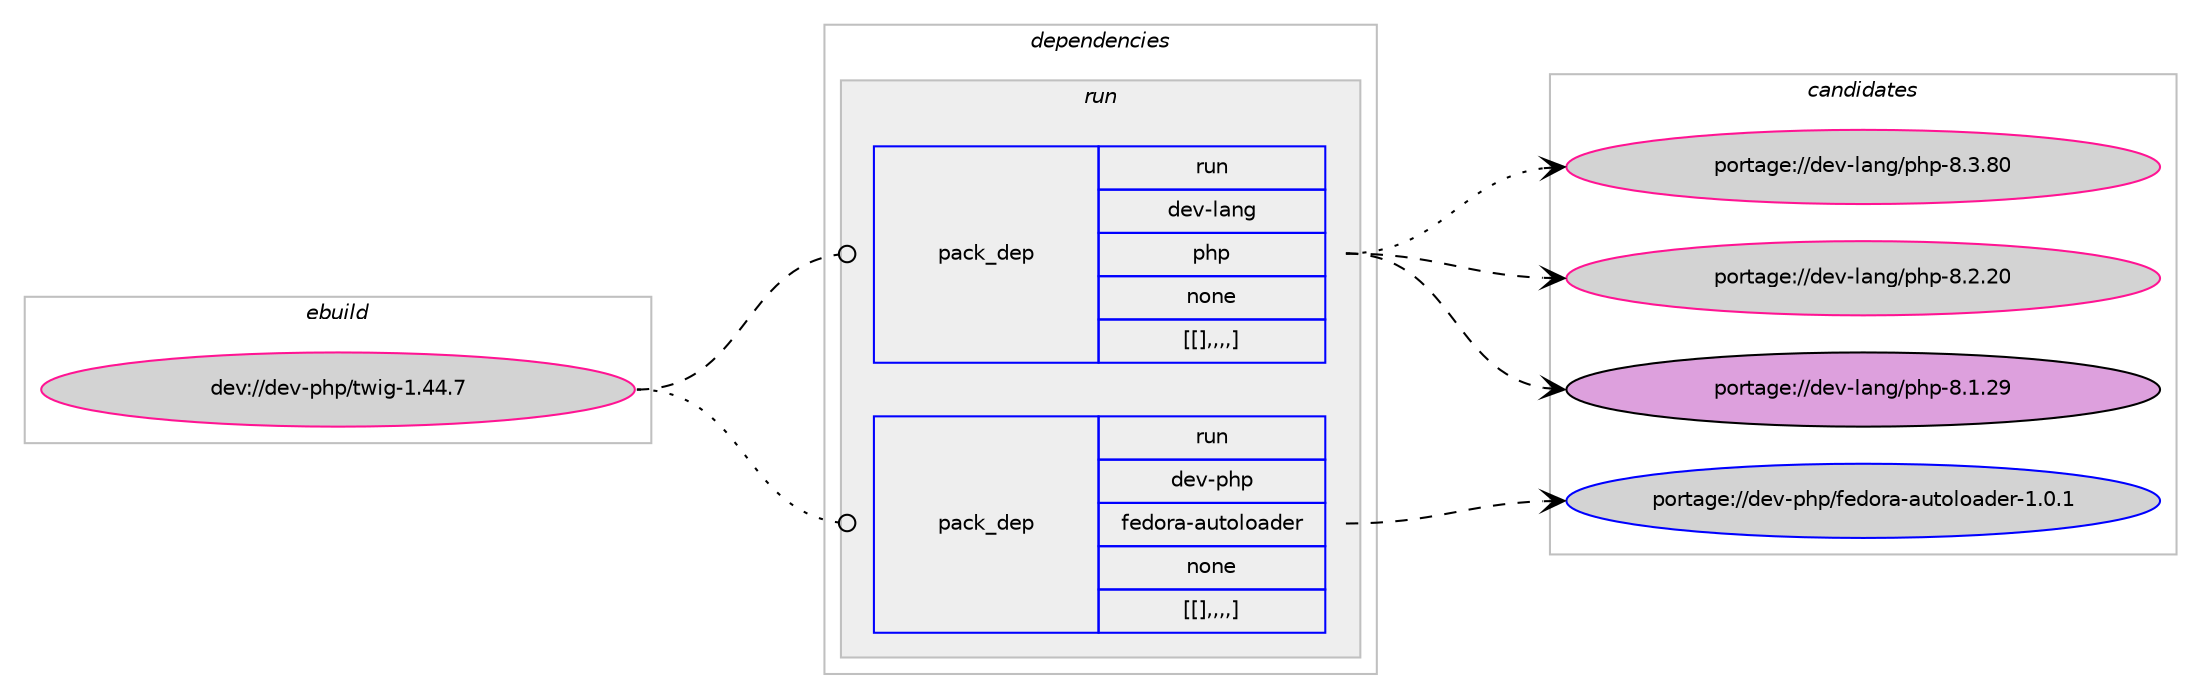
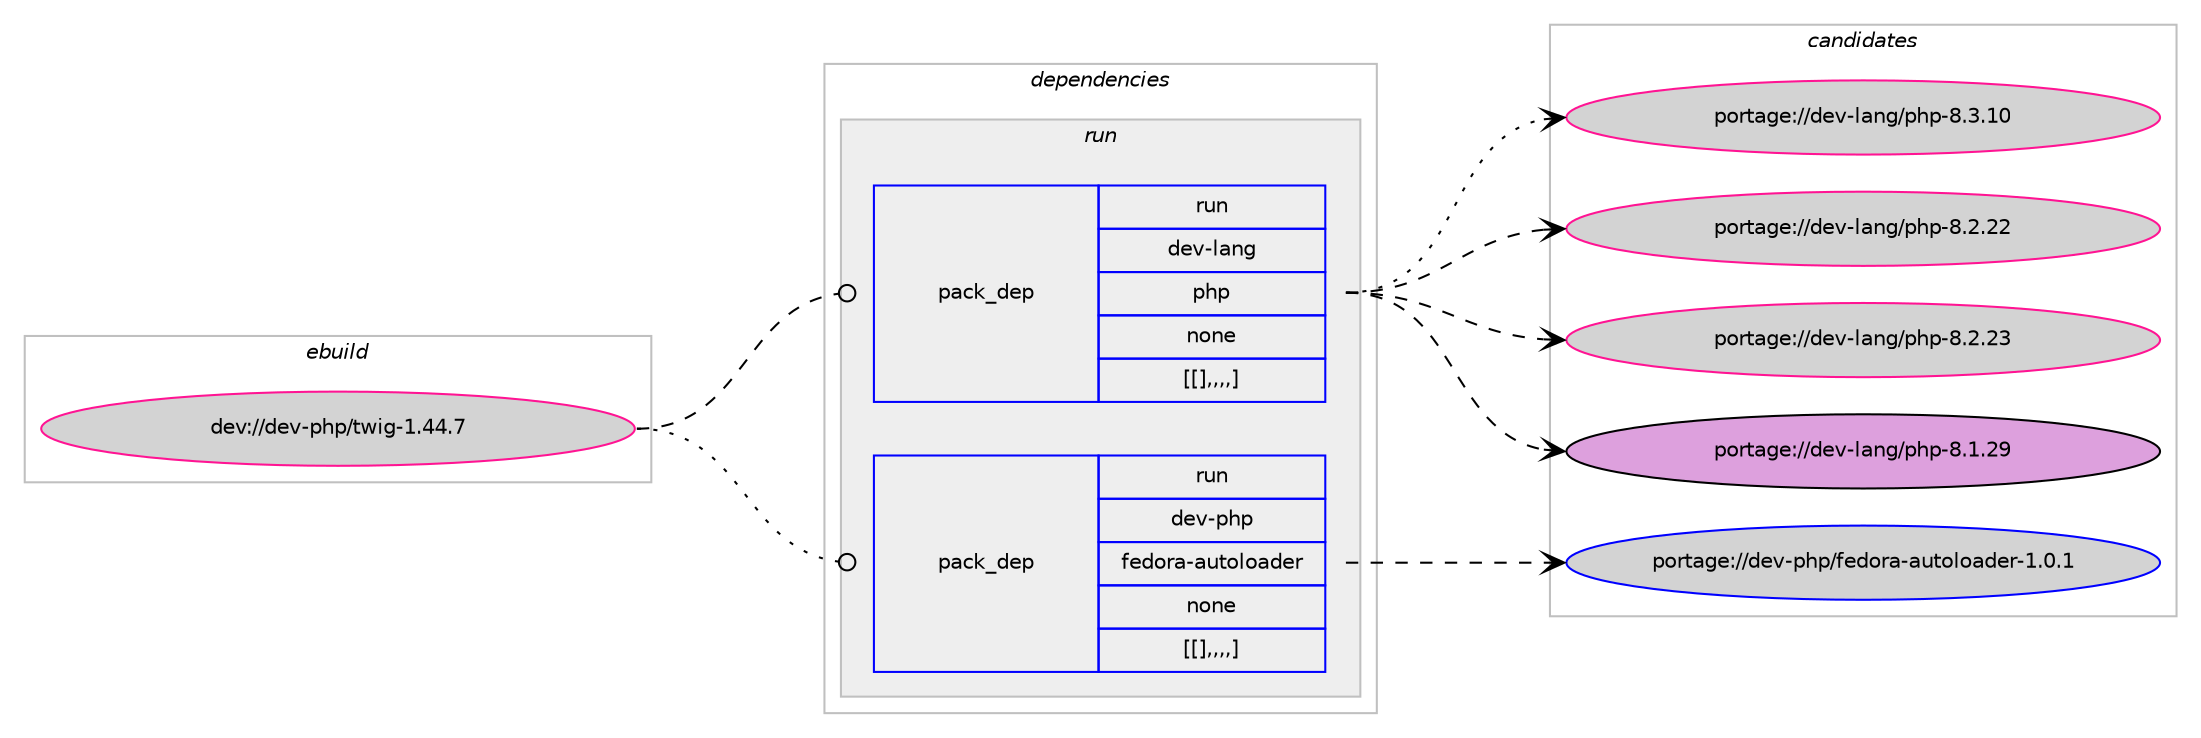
  digraph {
    compound=true
    concentrate=true
    fontname=Helvetica
    fontsize=10
    newrank=true
    rankdir=LR
    ranksep=1.5
    node [color=deeppink fillcolor=lightgrey fontname=Helvetica fontsize=10 style=filled]
    edge [arrowhead=vee headport=w style=dashed tailport=e weight=100]
    n1 [label="dev://dev-php/twig-1.44.7" width=4]
    n2 [color=blue label=<<TABLE BORDER="0" CELLBORDER="1" CELLSPACING="0" CELLPADDING="4" WIDTH="220"><TR><TD ROWSPAN="6" CELLPADDING="30">pack_dep</TD></TR><TR><TD WIDTH="110">run</TD></TR><TR><TD>dev-lang</TD></TR><TR><TD>php</TD></TR><TR><TD>none</TD></TR><TR><TD>[[],,,,]</TD></TR></TABLE>> shape=none fillcolor="" style=""]
    n3 [color=blue label=<<TABLE BORDER="0" CELLBORDER="1" CELLSPACING="0" CELLPADDING="4" WIDTH="220"><TR><TD ROWSPAN="6" CELLPADDING="30">pack_dep</TD></TR><TR><TD WIDTH="110">run</TD></TR><TR><TD>dev-php</TD></TR><TR><TD>fedora-autoloader</TD></TR><TR><TD>none</TD></TR><TR><TD>[[],,,,]</TD></TR></TABLE>> shape=none fillcolor="" style=""]
-   n4 [label="portage://dev-lang/php-8.3.80" width=4]
-   n6 [label="portage://dev-lang/php-8.2.20" width=4]
+   n4 [label="portage://dev-lang/php-8.3.10" width=4]
+   n5 [label="portage://dev-lang/php-8.2.22" width=4]
+   n6 [label="portage://dev-lang/php-8.2.23" width=4]
    n7 [color=black fillcolor=plum label="portage://dev-lang/php-8.1.29" width=4]
    n8 [color=blue label="portage://dev-php/fedora-autoloader-1.0.1" width=4]
    subgraph cluster_1 {
      color=gray
      label=<<i>ebuild</i>>
      n1
    }
    subgraph cluster_2 {
      color=gray
      label=<<i>dependencies</i>>
      subgraph cluster_3 {
        color=gray
        fillcolor="#eeeeee"
        label=<<i>compile</i>>
        style=filled
      }
      subgraph cluster_4 {
        color=gray
        fillcolor="#eeeeee"
        label=<<i>compile and run</i>>
        style=filled
      }
      subgraph cluster_5 {
        color=gray
        fillcolor="#eeeeee"
        label=<<i>run</i>>
        style=filled
        subgraph sub_6 {
          color=gray
          fillcolor="#eeeeee"
          label=<<i>run</i>>
          style=filled
          n2
        }
        subgraph sub_7 {
          color=gray
          fillcolor="#eeeeee"
          label=<<i>run</i>>
          style=filled
          n3
        }
      }
    }
    subgraph cluster_8 {
      color=gray
      label=<<i>candidates</i>>
      rank=same
      subgraph sub_9 {
        color=black
        label=<<i>candidates</i>>
        nodesep=1
        rank=same
        n4
+       n5
        n6
        n7
      }
      subgraph sub_10 {
        color=black
        label=<<i>candidates</i>>
        nodesep=1
        rank=same
        n8
      }
    }
    n1 -> n2 [arrowhead=odot weight=20]
    n1 -> n3 [arrowhead=odot style=dotted weight=20]
    n2 -> n4 [style=dotted]
+   n2 -> n5
    n2 -> n6
    n2 -> n7
    n3 -> n8
  }
